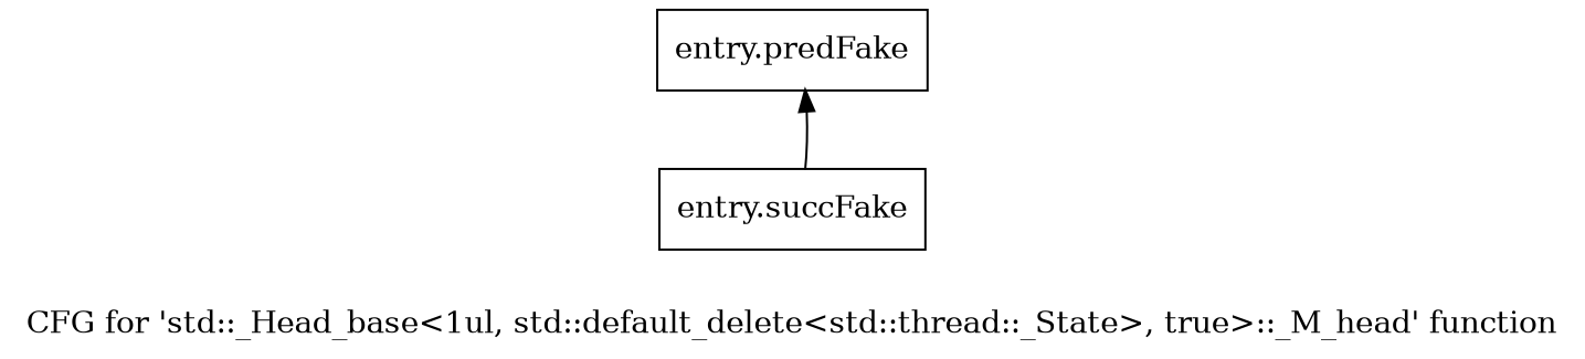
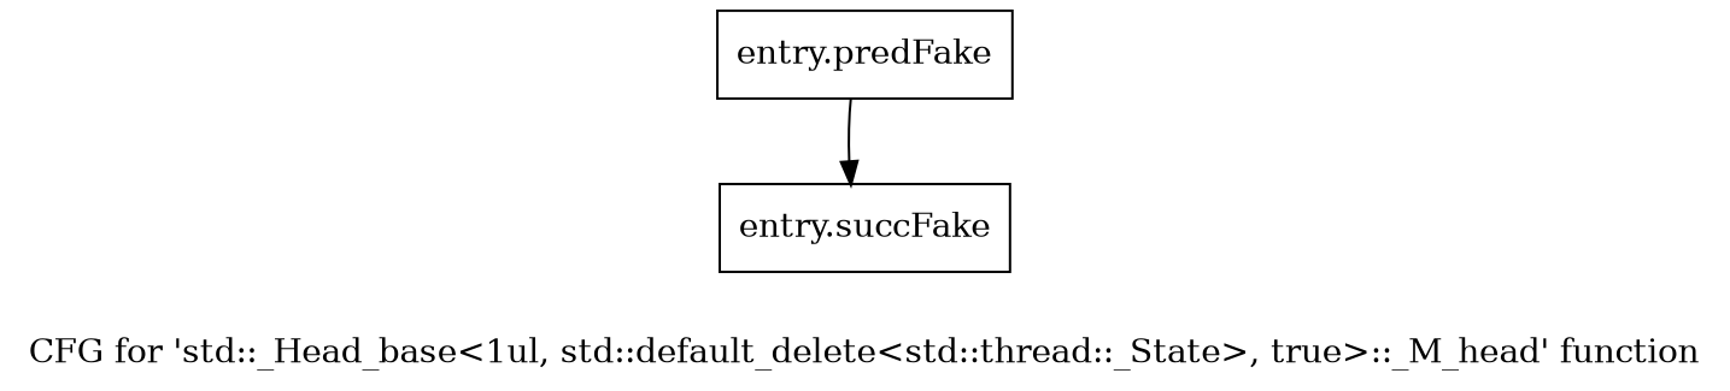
  digraph {
    label="CFG for 'std::_Head_base\<1ul, std::default_delete\<std::thread::_State\>, true\>::_M_head' function"
    node [shape=record]
    n1 [label="{entry.predFake}"]
    n2 [filename="/tools/Xilinx/Vitis_HLS/2023.1/tps/lnx64/gcc-8.3.0/lib/gcc/x86_64-pc-linux-gnu/8.3.0/../../../../include/c++/8.3.0/tuple" label="{entry.succFake}" linenumber=113]
-   n2 -> n1 [execusionnum=0 filename="/tools/Xilinx/Vitis_HLS/2023.1/tps/lnx64/gcc-8.3.0/lib/gcc/x86_64-pc-linux-gnu/8.3.0/../../../../include/c++/8.3.0/tuple"]
+   n1 -> n2 [execusionnum=0 filename="/tools/Xilinx/Vitis_HLS/2023.1/tps/lnx64/gcc-8.3.0/lib/gcc/x86_64-pc-linux-gnu/8.3.0/../../../../include/c++/8.3.0/tuple"]
  }
